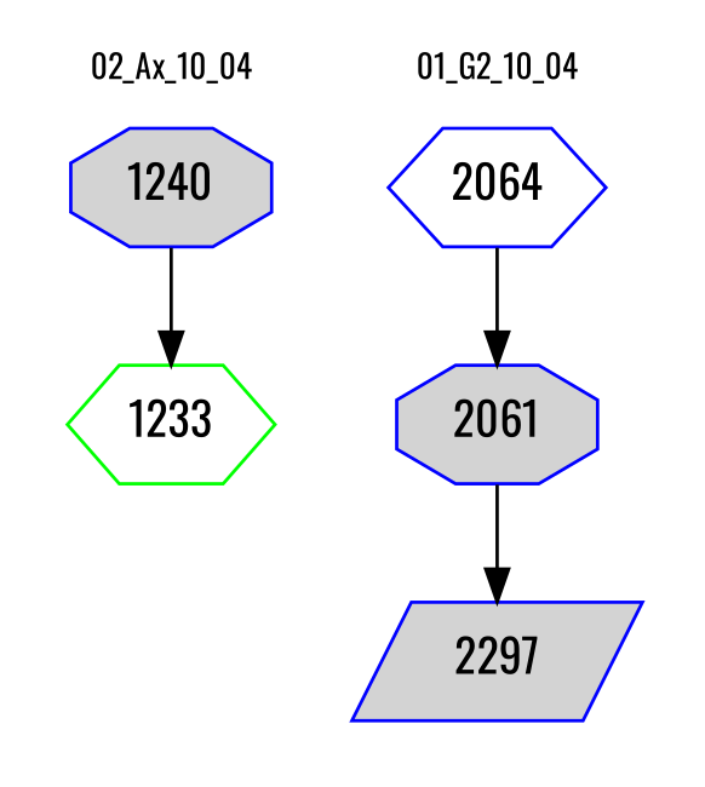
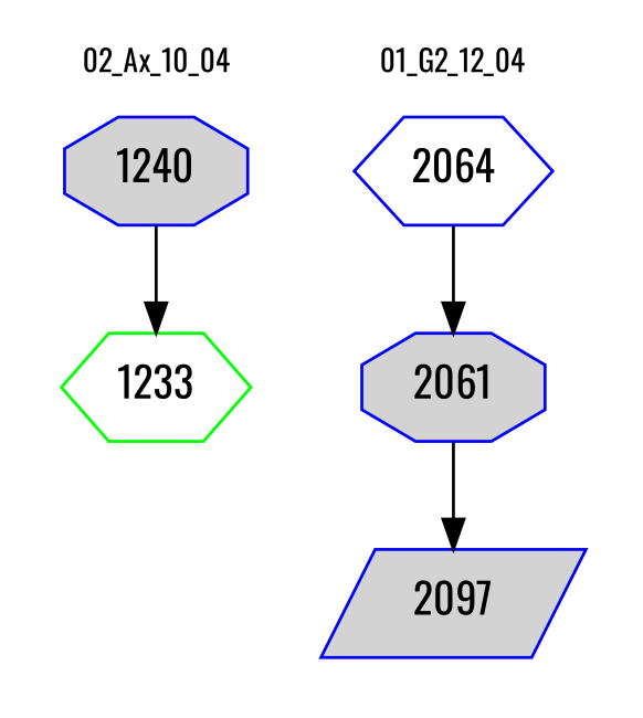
  digraph {
    fontname=Oswald
    node [color=blue fillcolor=lightgrey fontname=Oswald shape=octagon style=filled]
    edge [color=black fontname=Oswald]
    n1 [label=1240]
    n2 [color=green fillcolor=white label=1233 shape=hexagon]
    n3 [fillcolor=white label=2064 shape=hexagon]
    n4 [label=2061]
-   n5 [label=2297 shape=parallelogram]
+   n5 [label=2097 shape=parallelogram]
    subgraph cluster_1 {
      color=white
      fontsize=10
      label="02_Ax_10_04"
      n1
      n2
    }
    subgraph cluster_2 {
      color=white
      fontsize=10
-     label="01_G2_10_04"
+     label="01_G2_12_04"
      n3
      n4
      n5
    }
    n1 -> n2
    n3 -> n4
    n4 -> n5
  }
